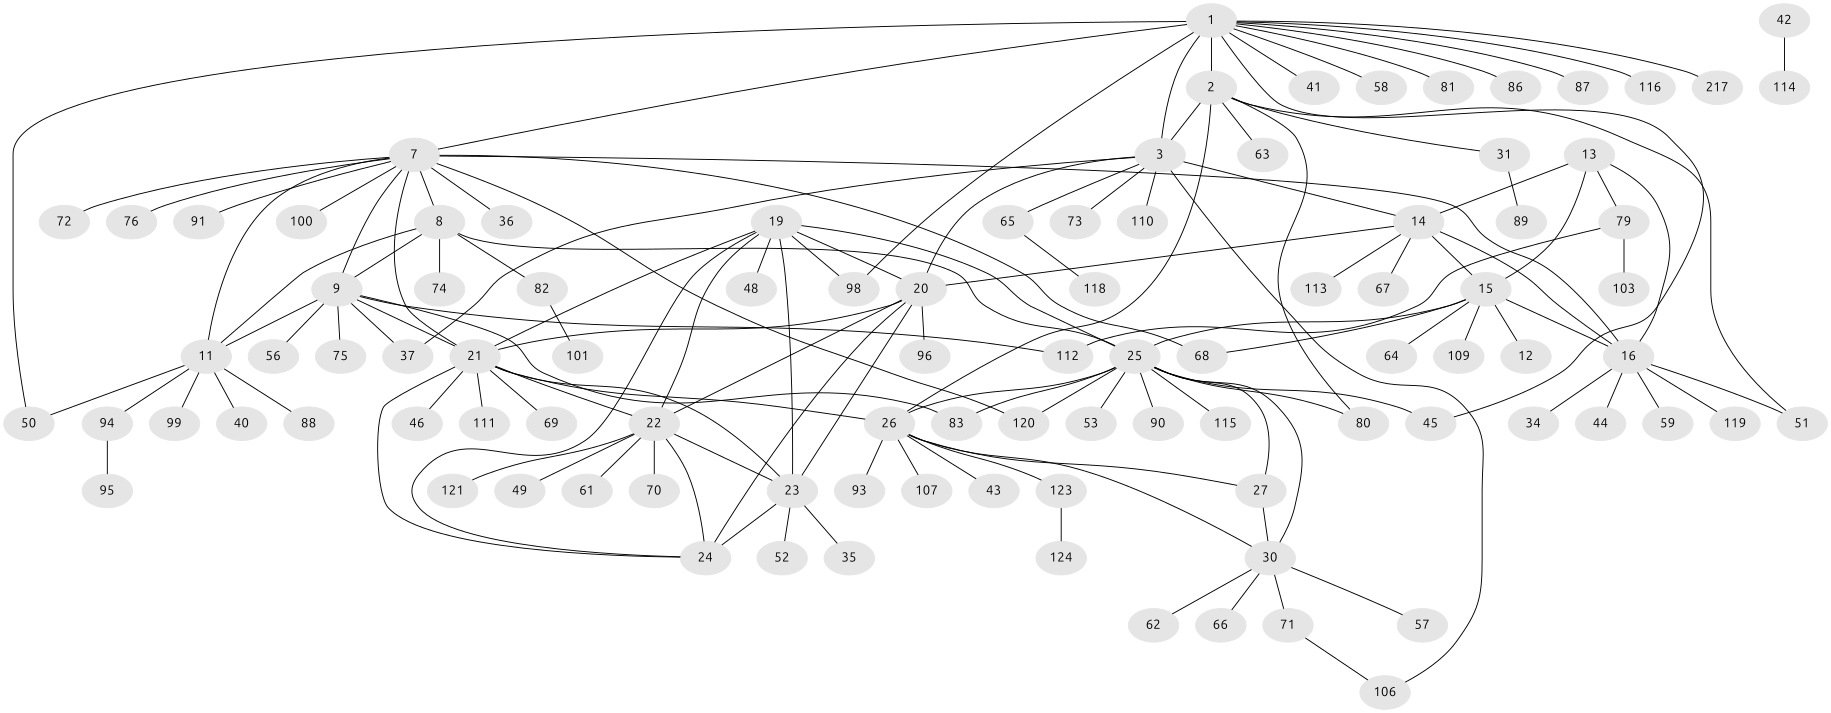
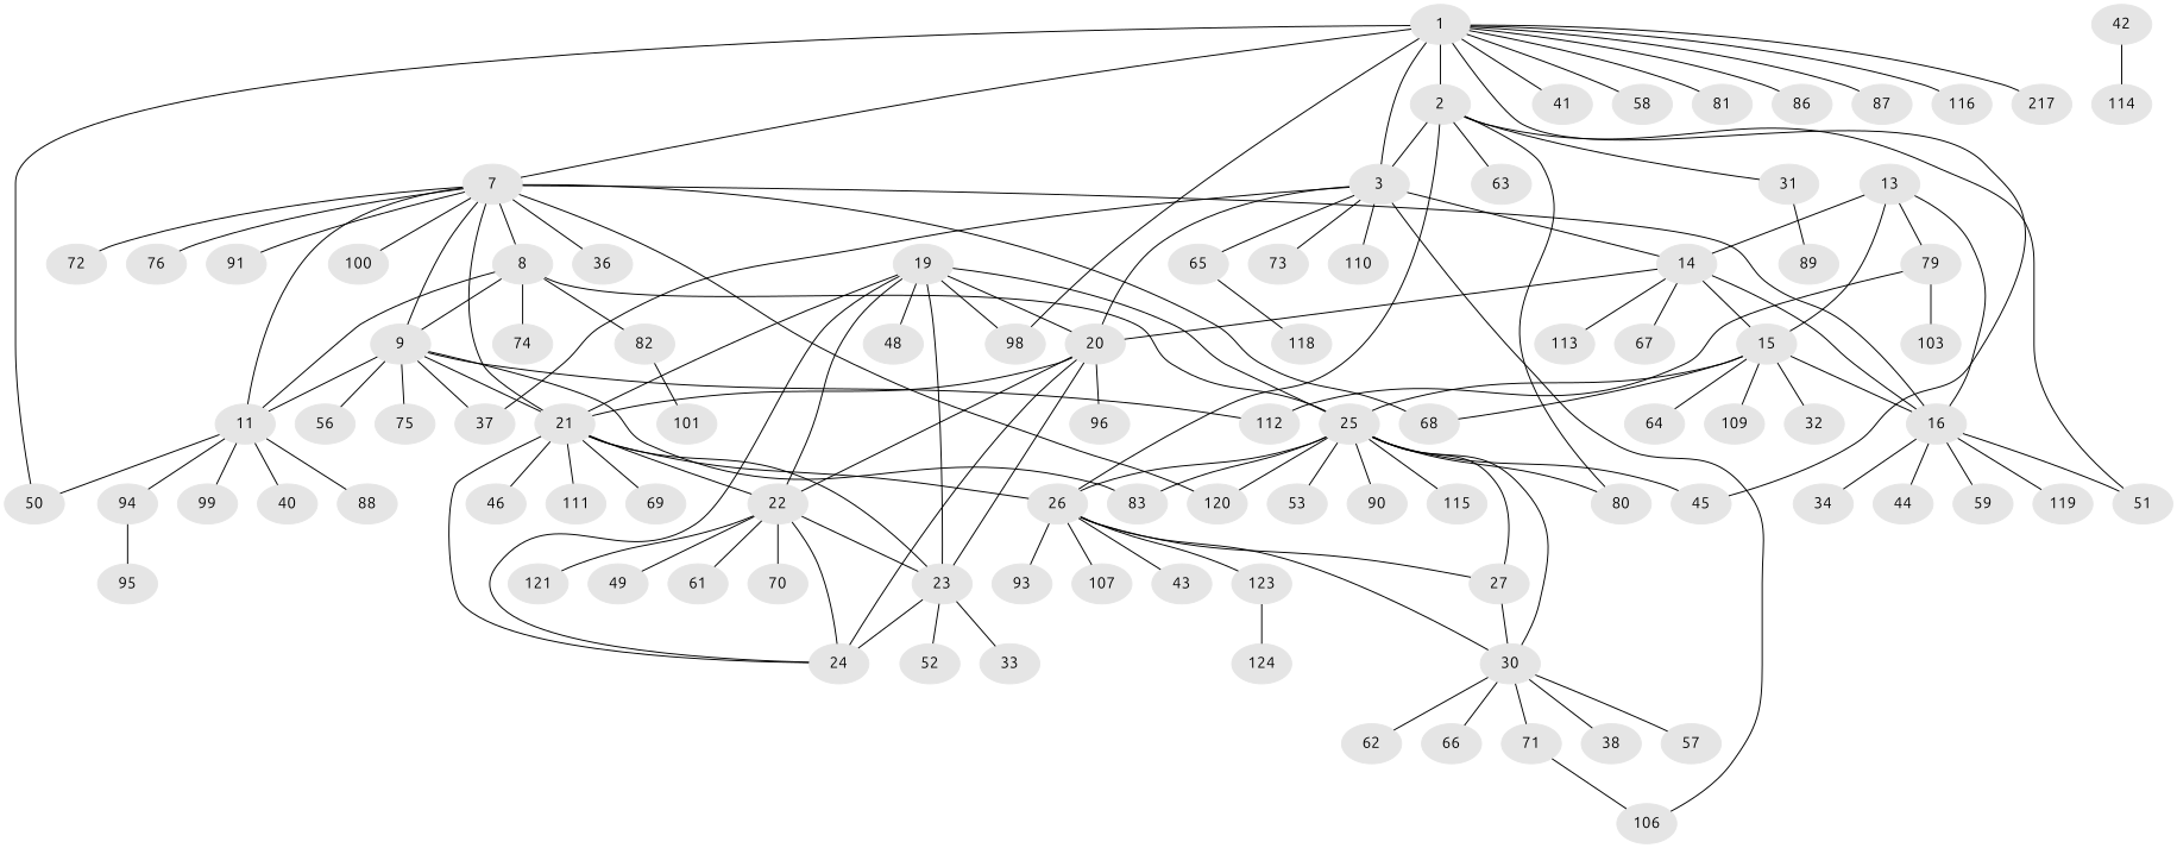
  graph {
    fontname=Ubuntu
    node [color=gray90 fontname=Ubuntu style=filled]
    edge [fontname=Ubuntu]
    1 [super="+6"]
    2 [super="+5"]
    3 [super="+4"]
    7 [super="+10"]
    41
    45
    50
    58
    81
    86
    87
    98
    116
    n14 [label=217]
    26 [super="+28"]
    31
    51
    63
    80
    14 [super="+97"]
    20 [super="+35"]
    37
    65 [super="+77"]
    73
    106
    110
    8 [super="+12"]
    9 [super="+104"]
    11 [super="+92"]
    16 [super="+18"]
    21 [super="+60"]
    36
    68
    72
    76
    91
    100
    120
    27
    30 [super="+47"]
    43
    93
    107
    123
    89 [super="+122"]
    15 [super="+17"]
    67
    113
    22 [super="+54"]
    23 [super="+108"]
    24 [super="+105"]
    96
    118
    25 [super="+29"]
    74
    82
    56 [super="+69"]
    75
    83
    112
    40
    88
    94
    99
    34
    44
    59
    119
    n69 [label=69 super="+78"]
    46
    111
    53
    90
    115
    101
    95
    13
    79 [super="+84"]
-   32 [label=12]
+   32
    64
    109
    42 [super="+102"]
    114
    103
    19 [super="+55"]
    48
    49
    61
    70
    121
-   33 [super="+85" label=35]
+   33 [super="+85"]
    52
+   38
    57
    62
    66
    71
    124
    1 -- 2 [weight=4]
    1 -- 3 [weight=4]
    1 -- 7
    1 -- 41
    1 -- 45
    1 -- 50
    1 -- 58
    1 -- 81
    1 -- 86
    1 -- 87
    1 -- 98
    1 -- 116
    1 -- n14
    2 -- 3 [weight=4]
    2 -- 26
    2 -- 31
    2 -- 51
    2 -- 63
    2 -- 80
    3 -- 14
    3 -- 20
    3 -- 37
    3 -- 65
    3 -- 73
    3 -- 106
    3 -- 110
    7 -- 8 [weight=4]
    7 -- 9 [weight=2]
    7 -- 11 [weight=2]
    7 -- 16
    7 -- 21
    7 -- 36
    7 -- 68
    7 -- 72
    7 -- 76
    7 -- 91
    7 -- 100
    7 -- 120
    26 -- 27 [weight=2]
    26 -- 30 [weight=2]
    26 -- 43
    26 -- 93
    26 -- 107
    26 -- 123
    31 -- 89
    14 -- 20
    14 -- 16 [weight=2]
    14 -- 15 [weight=2]
    14 -- 67
    14 -- 113
    20 -- 21
    20 -- 22
    20 -- 23
    20 -- 24
    20 -- 96
    65 -- 118
    8 -- 9 [weight=2]
    8 -- 11 [weight=2]
    8 -- 25
    8 -- 74
    8 -- 82
    9 -- 37
    9 -- 11
    9 -- 21
    9 -- 56
    9 -- 75
    9 -- 83
    9 -- 112
    11 -- 50
    11 -- 40
    11 -- 88
    11 -- 94
    11 -- 99
    16 -- 51
    16 -- 34
    16 -- 44
    16 -- 59
    16 -- 119
    21 -- 26
    21 -- 22
    21 -- 23
    21 -- 24
    21 -- n69
    21 -- 46
    21 -- 111
    27 -- 30
+   30 -- 38
    30 -- 57
    30 -- 62
    30 -- 66
    30 -- 71
    123 -- 124
    15 -- 16 [weight=4]
    15 -- 68
    15 -- 25
    15 -- 32
    15 -- 64
    15 -- 109
    22 -- 23
    22 -- 24
    22 -- 49
    22 -- 61
    22 -- 70
    22 -- 121
    23 -- 24
    23 -- 33
    23 -- 52
    25 -- 45
    25 -- 26 [weight=4]
    25 -- 80
    25 -- 120
    25 -- 27 [weight=2]
    25 -- 30 [weight=2]
    25 -- 83
    25 -- 53
    25 -- 90
    25 -- 115
    82 -- 101
    94 -- 95
    13 -- 14
    13 -- 16 [weight=2]
    13 -- 15 [weight=2]
    13 -- 79
    79 -- 112
    79 -- 103
    42 -- 114
    19 -- 98
    19 -- 20
    19 -- 21
    19 -- 22
    19 -- 23
    19 -- 24
    19 -- 25
    19 -- 48
    71 -- 106
  }
